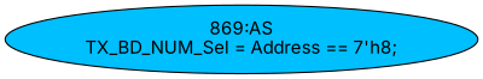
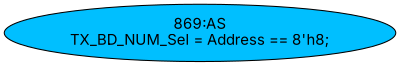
  strict digraph {
    rankdir=LR
    fontname=Inter
-   n1 [ast="<pyverilog.vparser.ast.Assign object at 0x7fbdee0c8e10>" def_var="['TX_BD_NUM_Sel']" fillcolor=deepskyblue label="869:AS\nTX_BD_NUM_Sel = Address == 7'h8;" statements="[]" style=filled typ=Assign use_var="['Address']" fontname=Inter]
+   n1 [ast="<pyverilog.vparser.ast.Assign object at 0x7fbdee0c8e10>" def_var="['TX_BD_NUM_Sel']" fillcolor=deepskyblue label="869:AS\nTX_BD_NUM_Sel = Address == 8'h8;" statements="[]" style=filled typ=Assign use_var="['Address']" fontname=Inter]
  }
